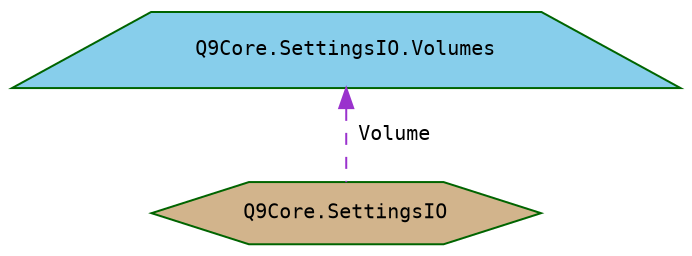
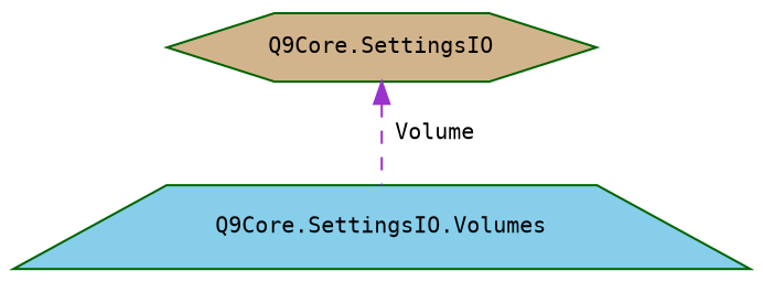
  digraph {
    fontname="DejaVu Sans Mono"
    node [color=darkgreen fontname="DejaVu Sans Mono" fontsize=10 style=filled]
    n1 [fillcolor=tan fontcolor=black height=0.2 label="Q9Core.SettingsIO" shape=hexagon width=0.4]
    n2 [fillcolor=skyblue height=0.2 label="Q9Core.SettingsIO.Volumes" shape=trapezium width=0.4]
-   n2 -> n1 [color=darkorchid3 dir=back fontname="DejaVu Sans Mono" fontsize=10 label=" Volume" labelfontname=Helvetica labelfontsize=10 style=dashed]
+   n1 -> n2 [color=darkorchid3 dir=back fontname="DejaVu Sans Mono" fontsize=10 label=" Volume" labelfontname=Helvetica labelfontsize=10 style=dashed]
  }
